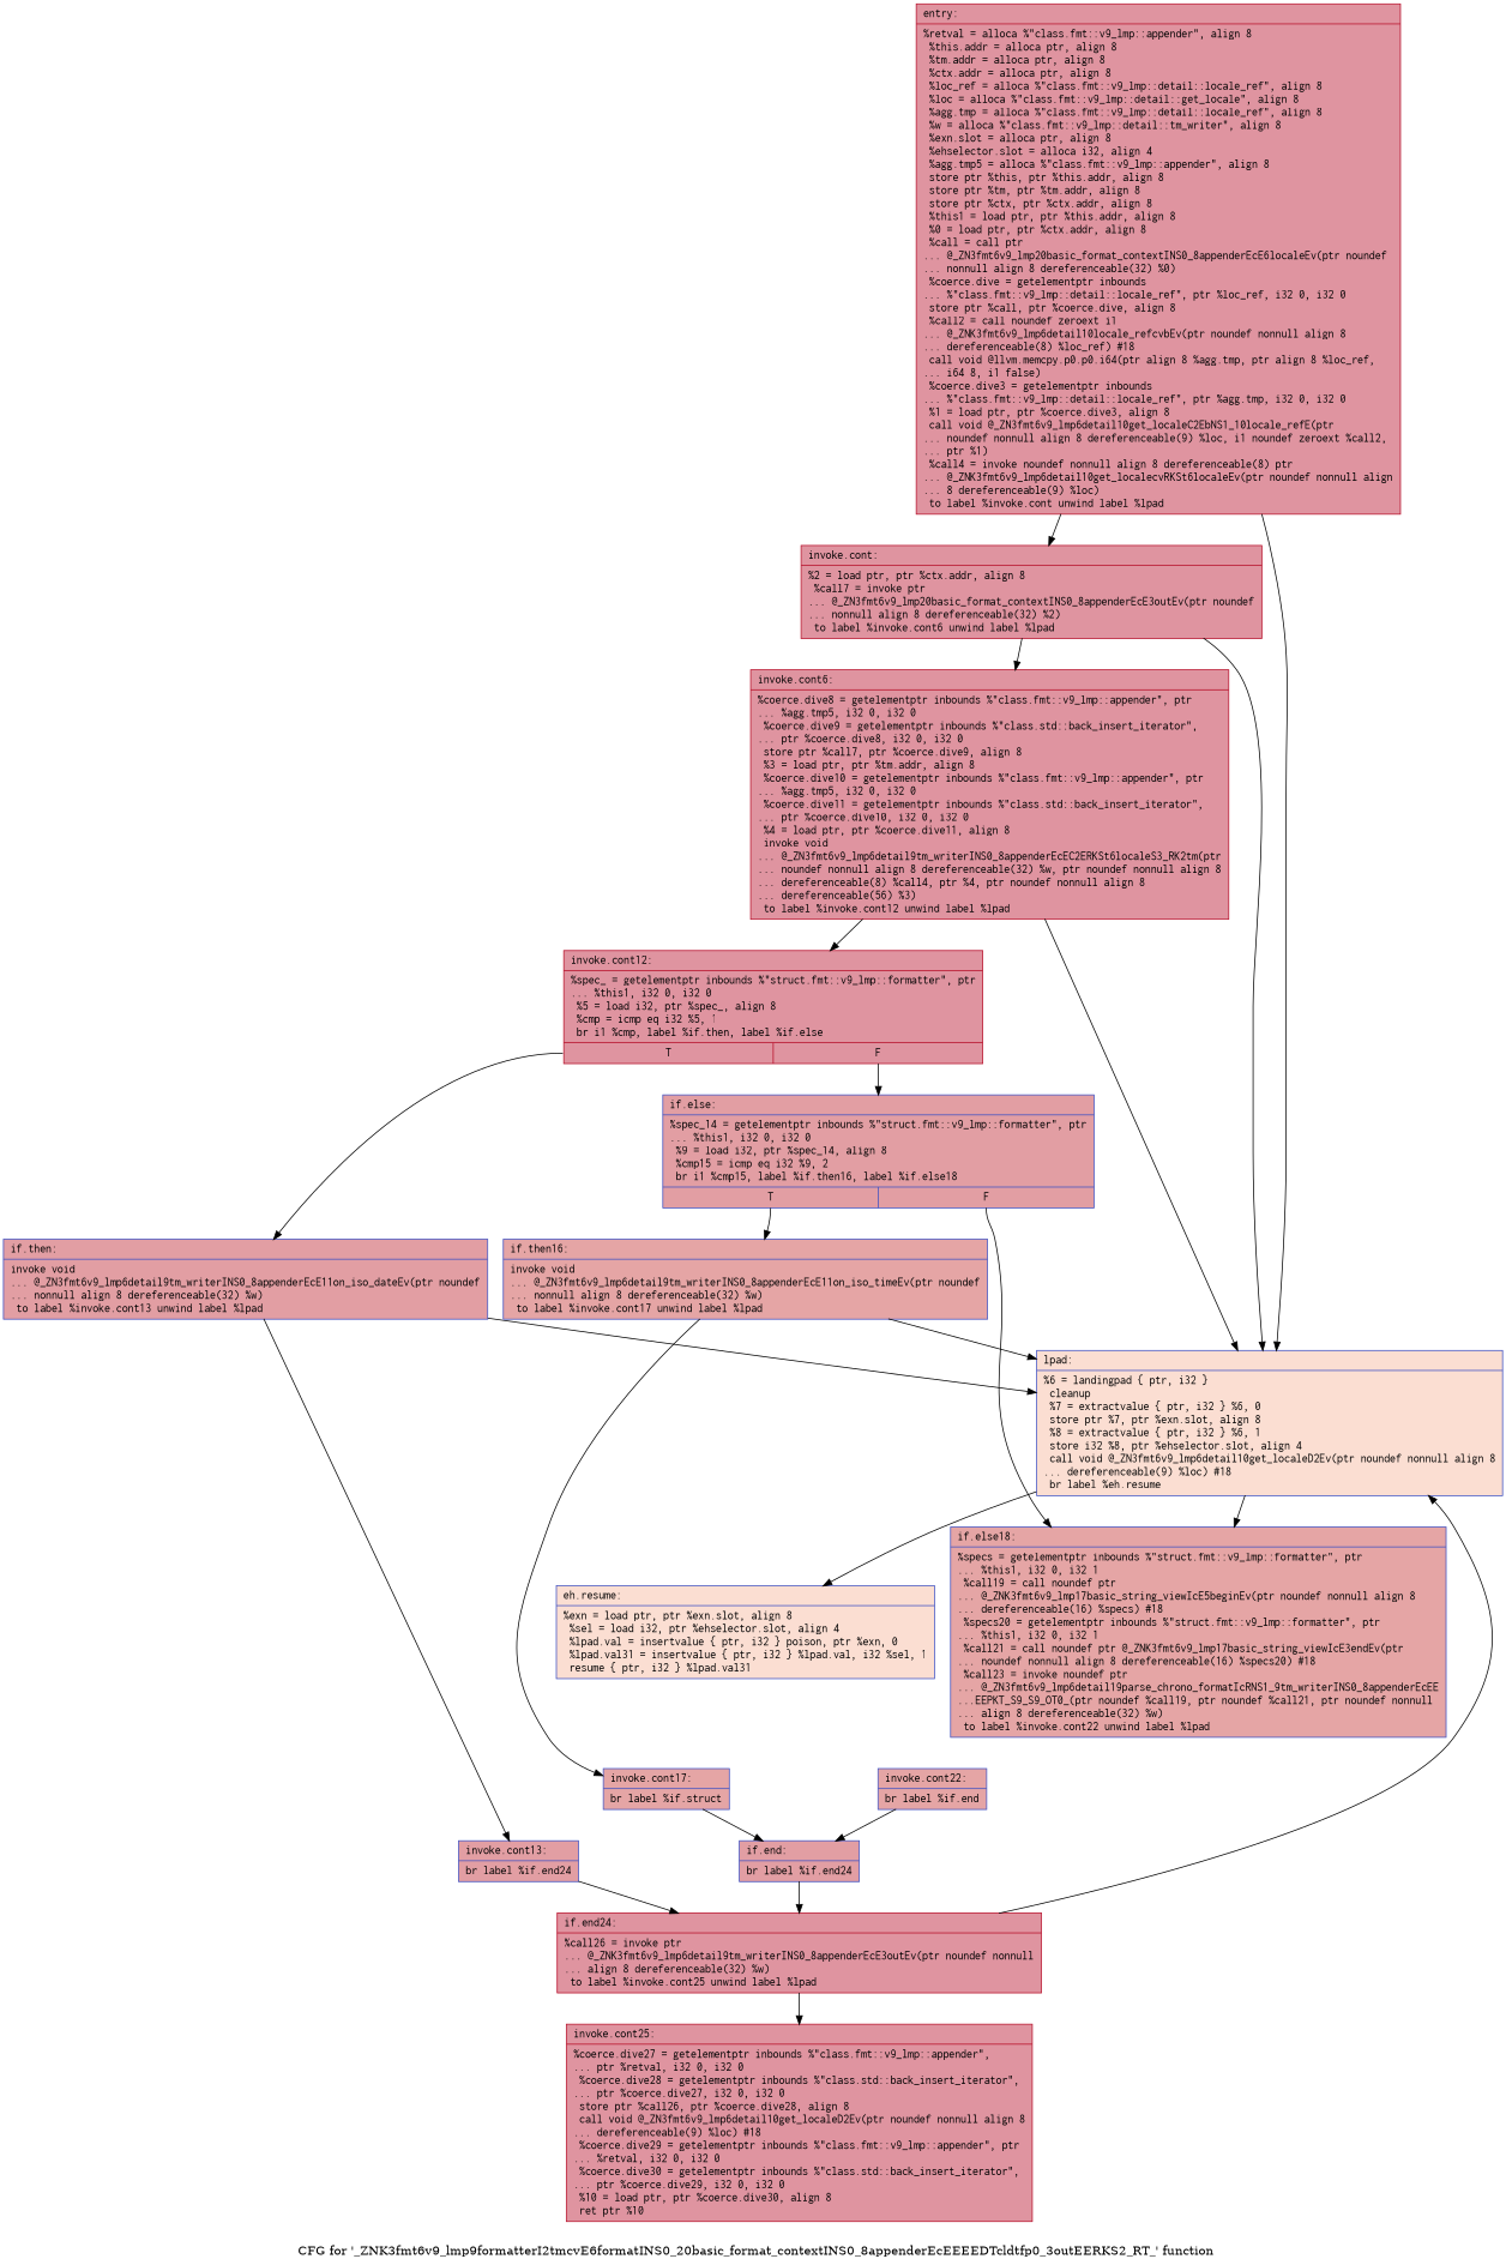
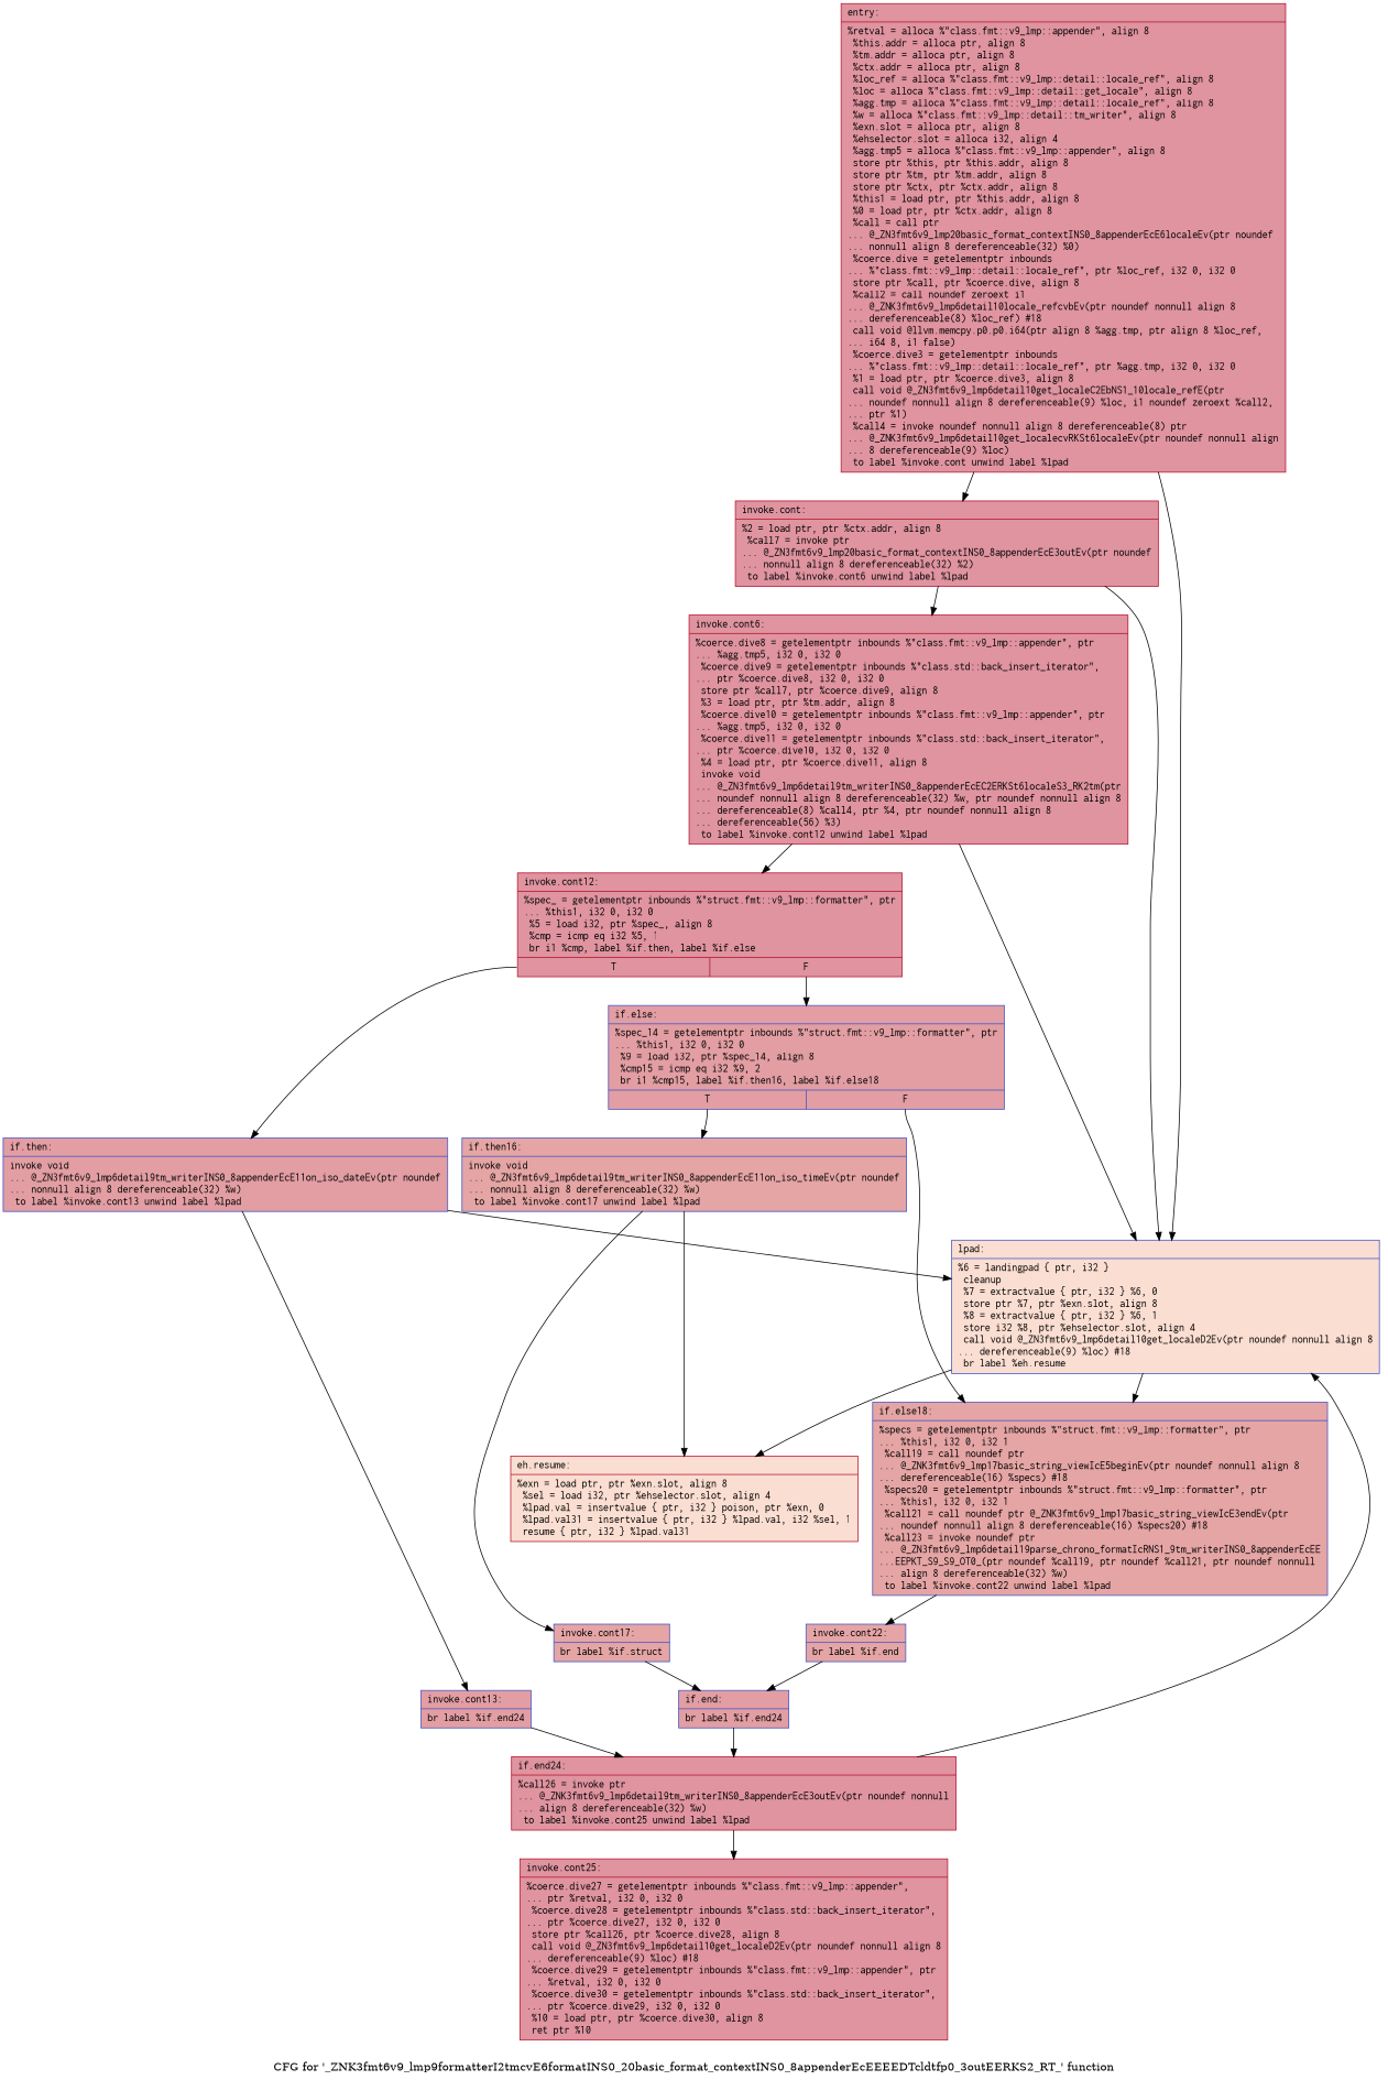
  digraph {
    label="CFG for '_ZNK3fmt6v9_lmp9formatterI2tmcvE6formatINS0_20basic_format_contextINS0_8appenderEcEEEEDTcldtfp0_3outEERKS2_RT_' function"
    node [color="#3d50c3ff" fillcolor="#b70d2870" fontname=Courier shape=record style=filled]
    n1 [color="#b70d28ff" label="{entry:\l|  %retval = alloca %\"class.fmt::v9_lmp::appender\", align 8\l  %this.addr = alloca ptr, align 8\l  %tm.addr = alloca ptr, align 8\l  %ctx.addr = alloca ptr, align 8\l  %loc_ref = alloca %\"class.fmt::v9_lmp::detail::locale_ref\", align 8\l  %loc = alloca %\"class.fmt::v9_lmp::detail::get_locale\", align 8\l  %agg.tmp = alloca %\"class.fmt::v9_lmp::detail::locale_ref\", align 8\l  %w = alloca %\"class.fmt::v9_lmp::detail::tm_writer\", align 8\l  %exn.slot = alloca ptr, align 8\l  %ehselector.slot = alloca i32, align 4\l  %agg.tmp5 = alloca %\"class.fmt::v9_lmp::appender\", align 8\l  store ptr %this, ptr %this.addr, align 8\l  store ptr %tm, ptr %tm.addr, align 8\l  store ptr %ctx, ptr %ctx.addr, align 8\l  %this1 = load ptr, ptr %this.addr, align 8\l  %0 = load ptr, ptr %ctx.addr, align 8\l  %call = call ptr\l... @_ZN3fmt6v9_lmp20basic_format_contextINS0_8appenderEcE6localeEv(ptr noundef\l... nonnull align 8 dereferenceable(32) %0)\l  %coerce.dive = getelementptr inbounds\l... %\"class.fmt::v9_lmp::detail::locale_ref\", ptr %loc_ref, i32 0, i32 0\l  store ptr %call, ptr %coerce.dive, align 8\l  %call2 = call noundef zeroext i1\l... @_ZNK3fmt6v9_lmp6detail10locale_refcvbEv(ptr noundef nonnull align 8\l... dereferenceable(8) %loc_ref) #18\l  call void @llvm.memcpy.p0.p0.i64(ptr align 8 %agg.tmp, ptr align 8 %loc_ref,\l... i64 8, i1 false)\l  %coerce.dive3 = getelementptr inbounds\l... %\"class.fmt::v9_lmp::detail::locale_ref\", ptr %agg.tmp, i32 0, i32 0\l  %1 = load ptr, ptr %coerce.dive3, align 8\l  call void @_ZN3fmt6v9_lmp6detail10get_localeC2EbNS1_10locale_refE(ptr\l... noundef nonnull align 8 dereferenceable(9) %loc, i1 noundef zeroext %call2,\l... ptr %1)\l  %call4 = invoke noundef nonnull align 8 dereferenceable(8) ptr\l... @_ZNK3fmt6v9_lmp6detail10get_localecvRKSt6localeEv(ptr noundef nonnull align\l... 8 dereferenceable(9) %loc)\l          to label %invoke.cont unwind label %lpad\l}"]
    n2 [color="#b70d28ff" label="{invoke.cont:\l|  %2 = load ptr, ptr %ctx.addr, align 8\l  %call7 = invoke ptr\l... @_ZN3fmt6v9_lmp20basic_format_contextINS0_8appenderEcE3outEv(ptr noundef\l... nonnull align 8 dereferenceable(32) %2)\l          to label %invoke.cont6 unwind label %lpad\l}"]
    n3 [fillcolor="#f7b59970" label="{lpad:\l|  %6 = landingpad \{ ptr, i32 \}\l          cleanup\l  %7 = extractvalue \{ ptr, i32 \} %6, 0\l  store ptr %7, ptr %exn.slot, align 8\l  %8 = extractvalue \{ ptr, i32 \} %6, 1\l  store i32 %8, ptr %ehselector.slot, align 4\l  call void @_ZN3fmt6v9_lmp6detail10get_localeD2Ev(ptr noundef nonnull align 8\l... dereferenceable(9) %loc) #18\l  br label %eh.resume\l}"]
    n4 [color="#b70d28ff" label="{invoke.cont6:\l|  %coerce.dive8 = getelementptr inbounds %\"class.fmt::v9_lmp::appender\", ptr\l... %agg.tmp5, i32 0, i32 0\l  %coerce.dive9 = getelementptr inbounds %\"class.std::back_insert_iterator\",\l... ptr %coerce.dive8, i32 0, i32 0\l  store ptr %call7, ptr %coerce.dive9, align 8\l  %3 = load ptr, ptr %tm.addr, align 8\l  %coerce.dive10 = getelementptr inbounds %\"class.fmt::v9_lmp::appender\", ptr\l... %agg.tmp5, i32 0, i32 0\l  %coerce.dive11 = getelementptr inbounds %\"class.std::back_insert_iterator\",\l... ptr %coerce.dive10, i32 0, i32 0\l  %4 = load ptr, ptr %coerce.dive11, align 8\l  invoke void\l... @_ZN3fmt6v9_lmp6detail9tm_writerINS0_8appenderEcEC2ERKSt6localeS3_RK2tm(ptr\l... noundef nonnull align 8 dereferenceable(32) %w, ptr noundef nonnull align 8\l... dereferenceable(8) %call4, ptr %4, ptr noundef nonnull align 8\l... dereferenceable(56) %3)\l          to label %invoke.cont12 unwind label %lpad\l}"]
-   n5 [fillcolor="#f7b59970" label="{eh.resume:\l|  %exn = load ptr, ptr %exn.slot, align 8\l  %sel = load i32, ptr %ehselector.slot, align 4\l  %lpad.val = insertvalue \{ ptr, i32 \} poison, ptr %exn, 0\l  %lpad.val31 = insertvalue \{ ptr, i32 \} %lpad.val, i32 %sel, 1\l  resume \{ ptr, i32 \} %lpad.val31\l}"]
+   n5 [color="#b70d28ff" fillcolor="#f7b59970" label="{eh.resume:\l|  %exn = load ptr, ptr %exn.slot, align 8\l  %sel = load i32, ptr %ehselector.slot, align 4\l  %lpad.val = insertvalue \{ ptr, i32 \} poison, ptr %exn, 0\l  %lpad.val31 = insertvalue \{ ptr, i32 \} %lpad.val, i32 %sel, 1\l  resume \{ ptr, i32 \} %lpad.val31\l}"]
    n6 [fillcolor="#c5333470" label="{if.else18:\l|  %specs = getelementptr inbounds %\"struct.fmt::v9_lmp::formatter\", ptr\l... %this1, i32 0, i32 1\l  %call19 = call noundef ptr\l... @_ZNK3fmt6v9_lmp17basic_string_viewIcE5beginEv(ptr noundef nonnull align 8\l... dereferenceable(16) %specs) #18\l  %specs20 = getelementptr inbounds %\"struct.fmt::v9_lmp::formatter\", ptr\l... %this1, i32 0, i32 1\l  %call21 = call noundef ptr @_ZNK3fmt6v9_lmp17basic_string_viewIcE3endEv(ptr\l... noundef nonnull align 8 dereferenceable(16) %specs20) #18\l  %call23 = invoke noundef ptr\l... @_ZN3fmt6v9_lmp6detail19parse_chrono_formatIcRNS1_9tm_writerINS0_8appenderEcEE\l...EEPKT_S9_S9_OT0_(ptr noundef %call19, ptr noundef %call21, ptr noundef nonnull\l... align 8 dereferenceable(32) %w)\l          to label %invoke.cont22 unwind label %lpad\l}"]
    n7 [color="#b70d28ff" label="{invoke.cont12:\l|  %spec_ = getelementptr inbounds %\"struct.fmt::v9_lmp::formatter\", ptr\l... %this1, i32 0, i32 0\l  %5 = load i32, ptr %spec_, align 8\l  %cmp = icmp eq i32 %5, 1\l  br i1 %cmp, label %if.then, label %if.else\l|{<s0>T|<s1>F}}"]
    n8 [fillcolor="#be242e70" label="{if.then:\l|  invoke void\l... @_ZN3fmt6v9_lmp6detail9tm_writerINS0_8appenderEcE11on_iso_dateEv(ptr noundef\l... nonnull align 8 dereferenceable(32) %w)\l          to label %invoke.cont13 unwind label %lpad\l}"]
    n9 [fillcolor="#be242e70" label="{if.else:\l|  %spec_14 = getelementptr inbounds %\"struct.fmt::v9_lmp::formatter\", ptr\l... %this1, i32 0, i32 0\l  %9 = load i32, ptr %spec_14, align 8\l  %cmp15 = icmp eq i32 %9, 2\l  br i1 %cmp15, label %if.then16, label %if.else18\l|{<s0>T|<s1>F}}"]
    n10 [fillcolor="#be242e70" label="{invoke.cont13:\l|  br label %if.end24\l}"]
    n11 [fillcolor="#c5333470" label="{if.then16:\l|  invoke void\l... @_ZN3fmt6v9_lmp6detail9tm_writerINS0_8appenderEcE11on_iso_timeEv(ptr noundef\l... nonnull align 8 dereferenceable(32) %w)\l          to label %invoke.cont17 unwind label %lpad\l}"]
    n12 [color="#b70d28ff" label="{if.end24:\l|  %call26 = invoke ptr\l... @_ZNK3fmt6v9_lmp6detail9tm_writerINS0_8appenderEcE3outEv(ptr noundef nonnull\l... align 8 dereferenceable(32) %w)\l          to label %invoke.cont25 unwind label %lpad\l}"]
    n13 [fillcolor="#c5333470" label="{invoke.cont17:\l|  br label %if.struct\l}"]
    n14 [fillcolor="#c5333470" label="{invoke.cont22:\l|  br label %if.end\l}"]
    n15 [color="#b70d28ff" label="{invoke.cont25:\l|  %coerce.dive27 = getelementptr inbounds %\"class.fmt::v9_lmp::appender\",\l... ptr %retval, i32 0, i32 0\l  %coerce.dive28 = getelementptr inbounds %\"class.std::back_insert_iterator\",\l... ptr %coerce.dive27, i32 0, i32 0\l  store ptr %call26, ptr %coerce.dive28, align 8\l  call void @_ZN3fmt6v9_lmp6detail10get_localeD2Ev(ptr noundef nonnull align 8\l... dereferenceable(9) %loc) #18\l  %coerce.dive29 = getelementptr inbounds %\"class.fmt::v9_lmp::appender\", ptr\l... %retval, i32 0, i32 0\l  %coerce.dive30 = getelementptr inbounds %\"class.std::back_insert_iterator\",\l... ptr %coerce.dive29, i32 0, i32 0\l  %10 = load ptr, ptr %coerce.dive30, align 8\l  ret ptr %10\l}"]
    n16 [fillcolor="#be242e70" label="{if.end:\l|  br label %if.end24\l}"]
    n1 -> n2
    n1 -> n3
    n2 -> n3
    n2 -> n4
    n3 -> n5
    n3 -> n6
    n4 -> n3
    n4 -> n7
+   n6 -> n14
    n7 -> n8 [tailport=s0]
    n7 -> n9 [tailport=s1]
    n8 -> n3
    n8 -> n10
    n9 -> n6 [tailport=s1]
    n9 -> n11 [tailport=s0]
    n10 -> n12
-   n11 -> n3
+   n11 -> n5
    n11 -> n13
    n12 -> n3
    n12 -> n15
    n13 -> n16
    n14 -> n16
    n16 -> n12
  }
